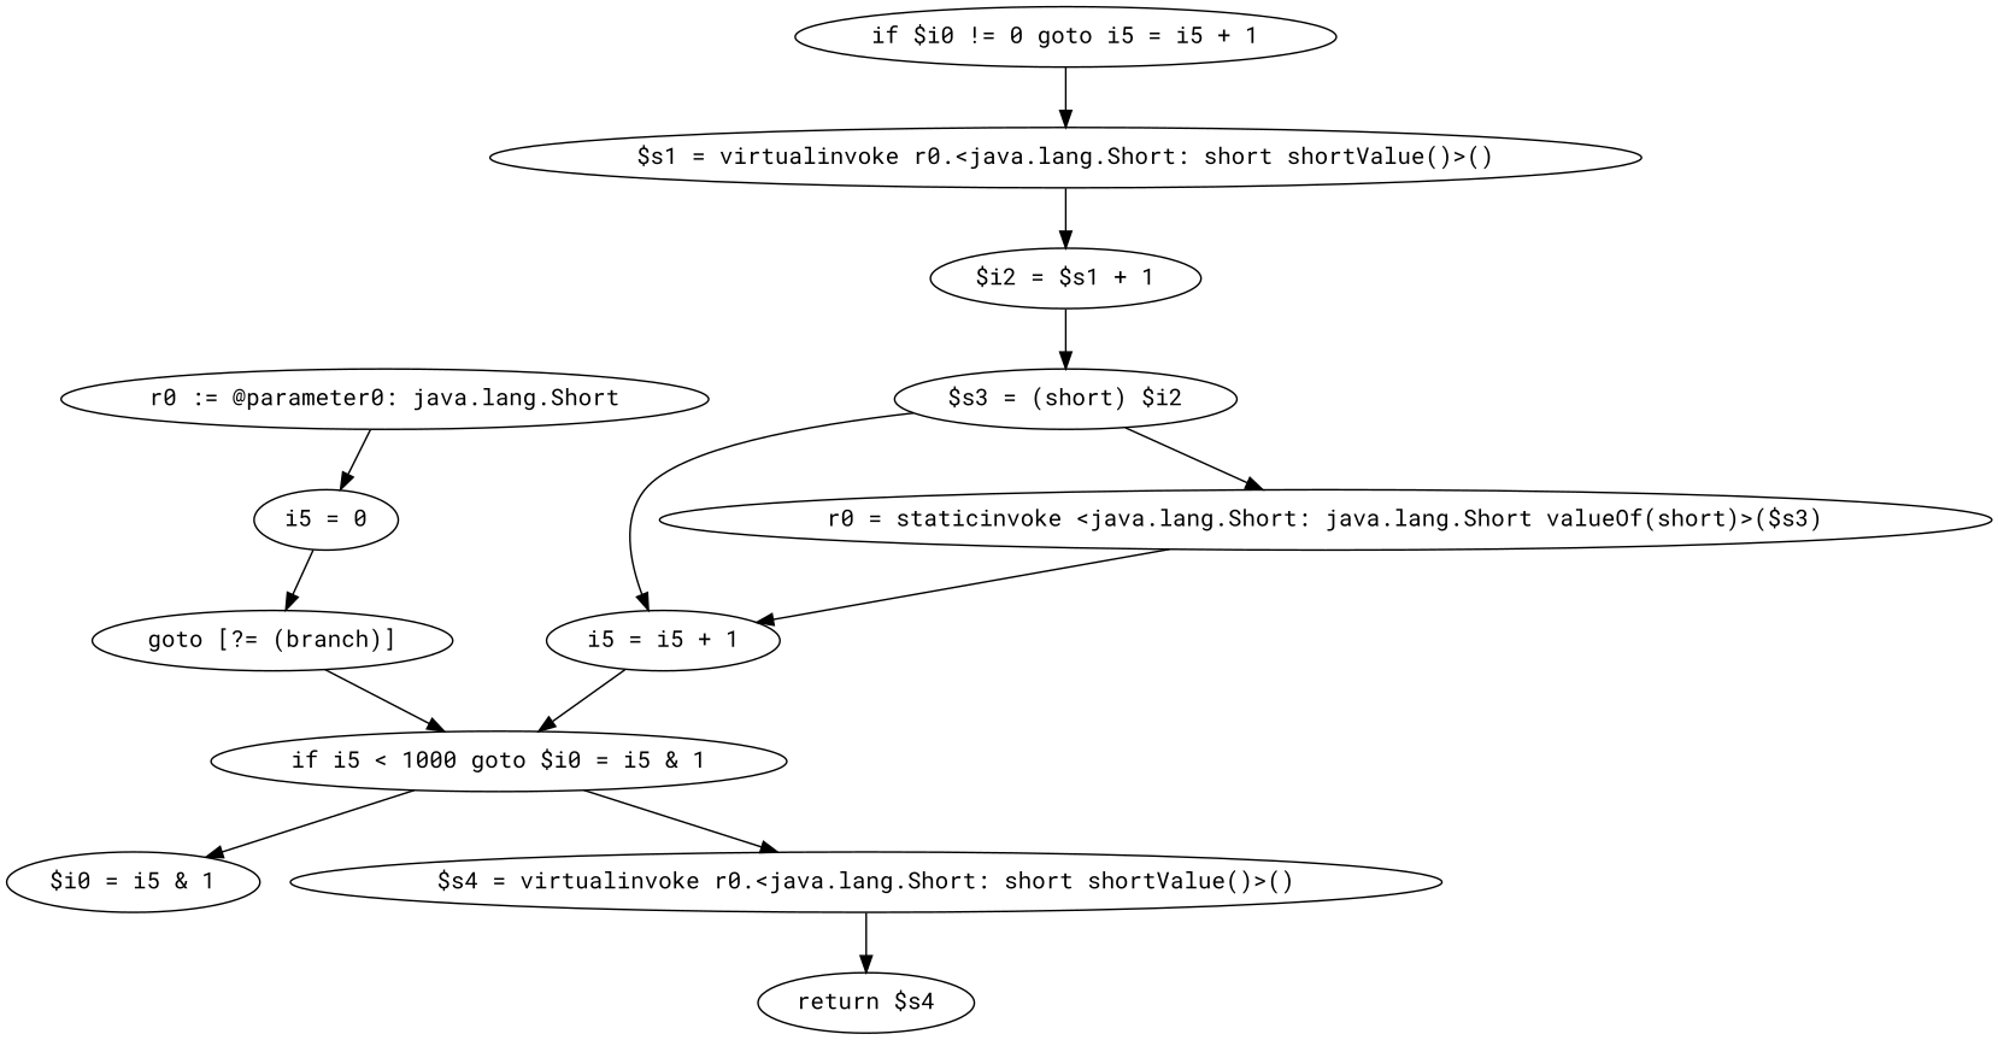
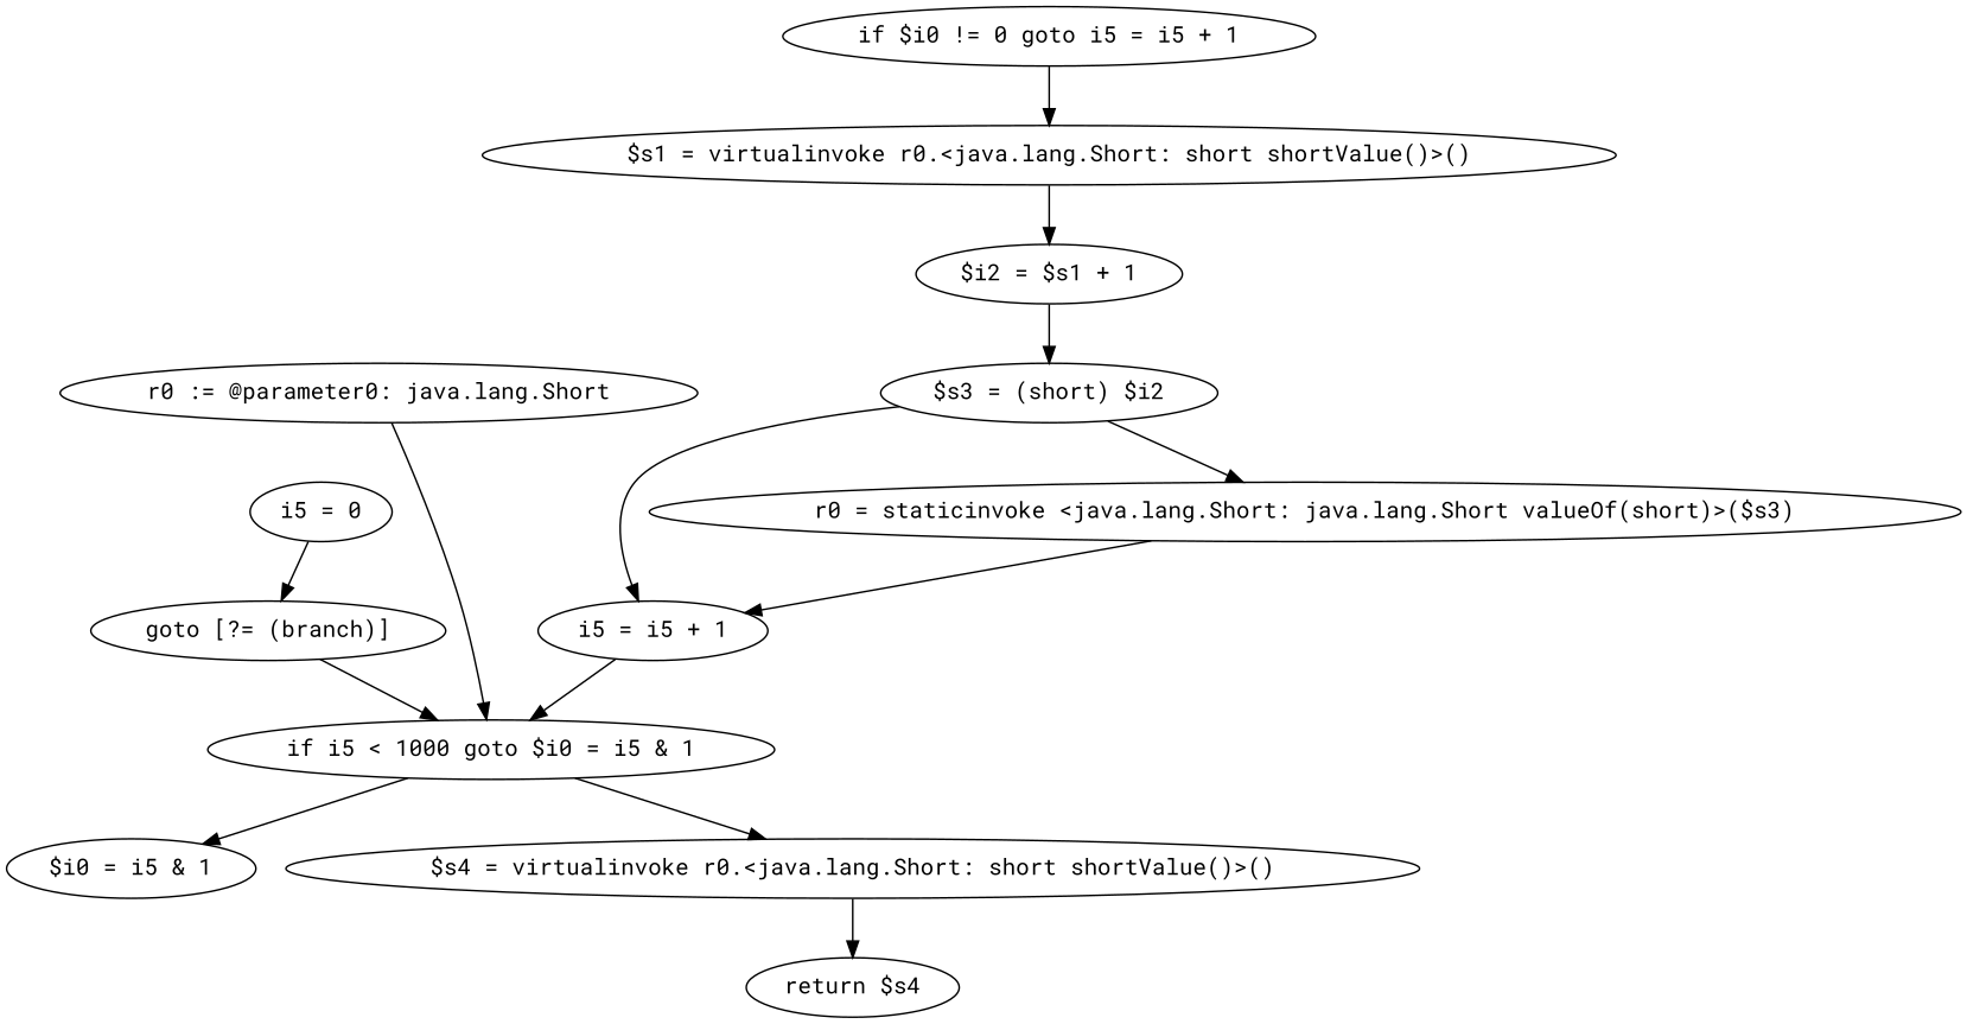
  digraph {
    fontname="Roboto Mono"
    node [fontname="Roboto Mono"]
    edge [fontname="Roboto Mono"]
    "r0 := @parameter0: java.lang.Short"
    "i5 = 0"
    "goto [?= (branch)]"
    "if i5 < 1000 goto $i0 = i5 & 1"
    "$i0 = i5 & 1"
    "$s4 = virtualinvoke r0.<java.lang.Short: short shortValue()>()"
    "if $i0 != 0 goto i5 = i5 + 1"
    "$s1 = virtualinvoke r0.<java.lang.Short: short shortValue()>()"
    "$i2 = $s1 + 1"
    "i5 = i5 + 1"
    "$s3 = (short) $i2"
    "r0 = staticinvoke <java.lang.Short: java.lang.Short valueOf(short)>($s3)"
    "return $s4"
-   "r0 := @parameter0: java.lang.Short" -> "i5 = 0"
+   "r0 := @parameter0: java.lang.Short" -> "if i5 < 1000 goto $i0 = i5 & 1"
    "i5 = 0" -> "goto [?= (branch)]"
    "goto [?= (branch)]" -> "if i5 < 1000 goto $i0 = i5 & 1"
    "if i5 < 1000 goto $i0 = i5 & 1" -> "$i0 = i5 & 1"
    "if i5 < 1000 goto $i0 = i5 & 1" -> "$s4 = virtualinvoke r0.<java.lang.Short: short shortValue()>()"
    "$s4 = virtualinvoke r0.<java.lang.Short: short shortValue()>()" -> "return $s4"
    "if $i0 != 0 goto i5 = i5 + 1" -> "$s1 = virtualinvoke r0.<java.lang.Short: short shortValue()>()"
    "$s1 = virtualinvoke r0.<java.lang.Short: short shortValue()>()" -> "$i2 = $s1 + 1"
    "$i2 = $s1 + 1" -> "$s3 = (short) $i2"
    "i5 = i5 + 1" -> "if i5 < 1000 goto $i0 = i5 & 1"
    "$s3 = (short) $i2" -> "i5 = i5 + 1"
    "$s3 = (short) $i2" -> "r0 = staticinvoke <java.lang.Short: java.lang.Short valueOf(short)>($s3)"
    "r0 = staticinvoke <java.lang.Short: java.lang.Short valueOf(short)>($s3)" -> "i5 = i5 + 1"
  }
